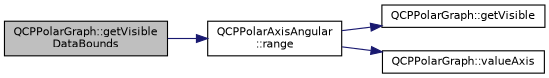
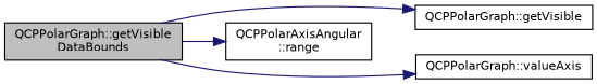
  digraph {
    rankdir=LR
    node [color=black fillcolor=white fontname=Helvetica fontsize=10 shape=record style=filled]
    edge [color=midnightblue fontname=Helvetica fontsize=10 labelfontname=Helvetica labelfontsize=10 style=solid]
    n1 [fillcolor=grey75 fontcolor=black height=0.2 label="QCPPolarGraph::getVisible\lDataBounds" width=0.4]
    n2 [height=0.2 label="QCPPolarGraph::getVisible" width=0.4]
    n3 [height=0.2 label="QCPPolarAxisAngular\l::range" width=0.4]
    n4 [height=0.2 label="QCPPolarGraph::valueAxis" width=0.4]
-   n3 -> n2
+   n1 -> n2
    n1 -> n3
-   n3 -> n4
+   n1 -> n4
  }
